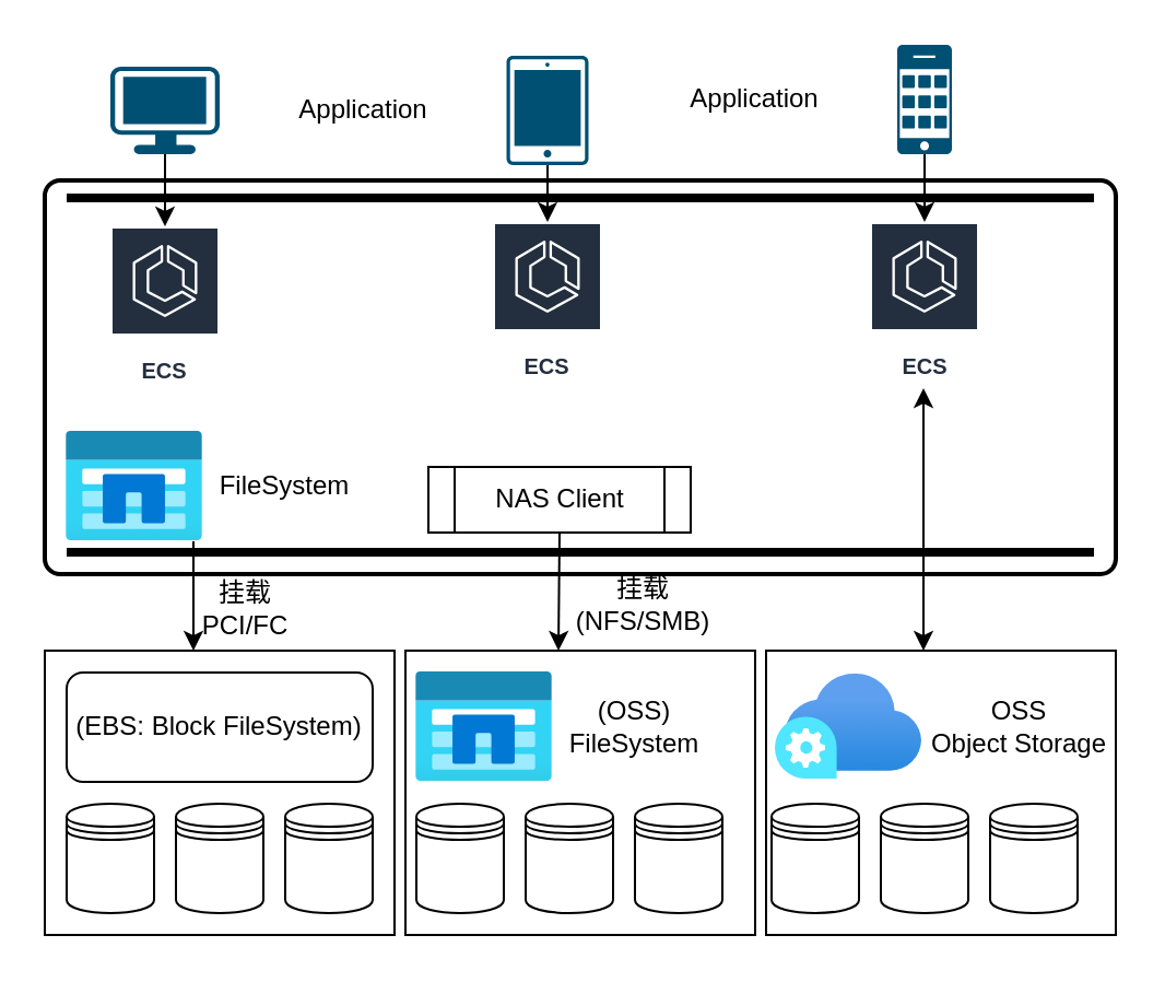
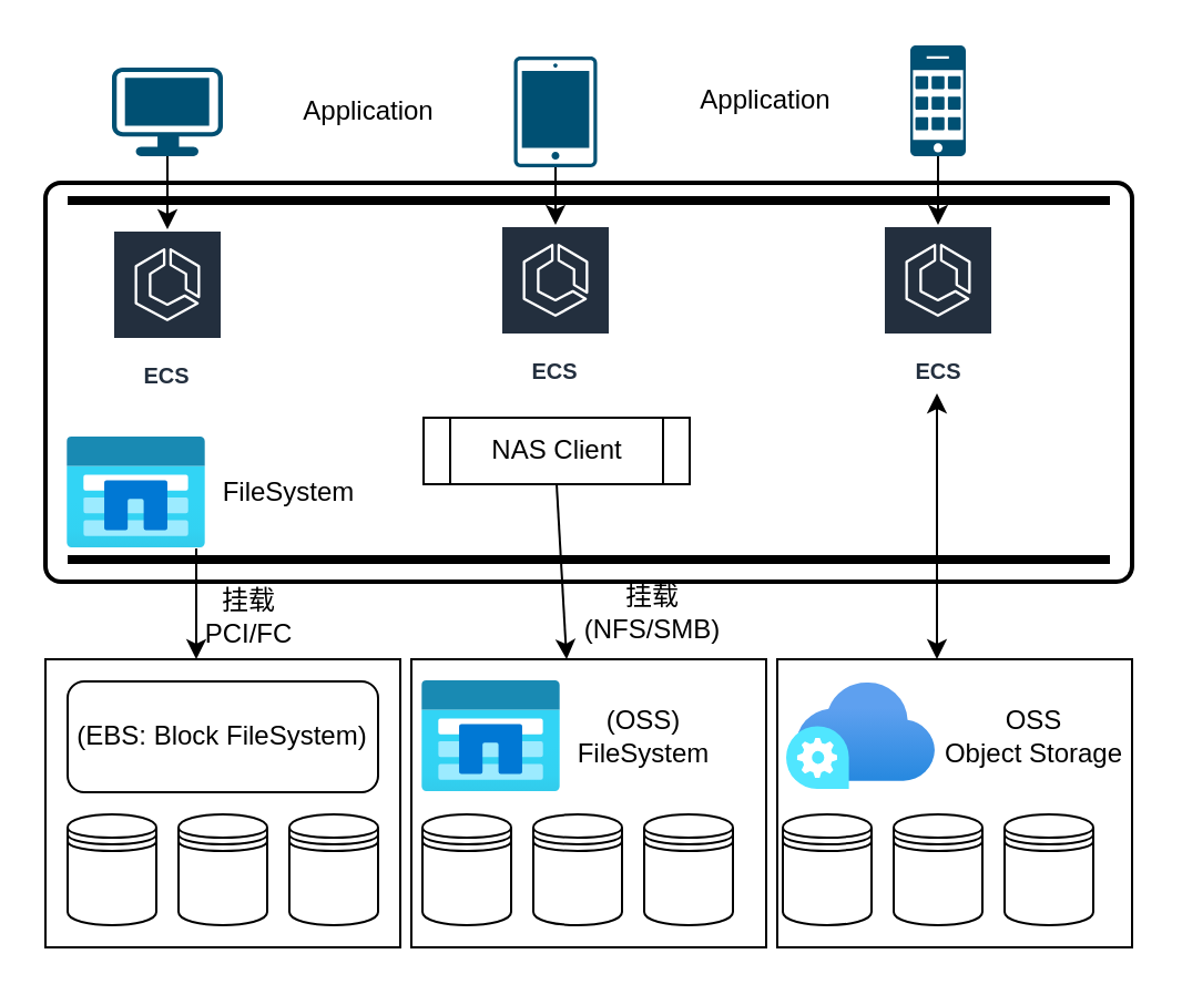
  <mxCell id="0" />
  <mxCell id="1" parent="0" />
  <mxCell id="2" value="" style="rounded=0;whiteSpace=wrap;html=1;" vertex="1" parent="1"><mxGeometry x="350" y="297" width="160" height="130" as="geometry" /></mxCell>
  <mxCell id="3" value="" style="rounded=0;whiteSpace=wrap;html=1;" vertex="1" parent="1"><mxGeometry x="185" y="297" width="160" height="130" as="geometry" /></mxCell>
  <mxCell id="4" value="" style="rounded=0;whiteSpace=wrap;html=1;" vertex="1" parent="1"><mxGeometry x="20" y="297" width="160" height="130" as="geometry" /></mxCell>
  <mxCell id="5" value="" style="rounded=1;whiteSpace=wrap;html=1;absoluteArcSize=1;arcSize=14;strokeWidth=2;" vertex="1" parent="1"><mxGeometry x="20" y="82" width="490" height="180" as="geometry" /></mxCell>
  <mxCell id="6" value="" style="points=[[0.03,0.03,0],[0.5,0,0],[0.97,0.03,0],[1,0.4,0],[0.97,0.745,0],[0.5,1,0],[0.03,0.745,0],[0,0.4,0]];verticalLabelPosition=bottom;html=1;verticalAlign=top;aspect=fixed;align=center;pointerEvents=1;shape=mxgraph.cisco19.workstation;fillColor=#005073;strokeColor=none;" vertex="1" parent="1"><mxGeometry x="50" y="30" width="50" height="40" as="geometry" /></mxCell>
  <mxCell id="7" value="" style="points=[[0.015,0.015,0],[0.985,0.015,0],[0.985,0.985,0],[0.015,0.985,0],[0.25,0,0],[0.5,0,0],[0.75,0,0],[1,0.25,0],[1,0.5,0],[1,0.75,0],[0.75,1,0],[0.5,1,0],[0.25,1,0],[0,0.75,0],[0,0.5,0],[0,0.25,0]];verticalLabelPosition=bottom;html=1;verticalAlign=top;aspect=fixed;align=center;pointerEvents=1;shape=mxgraph.cisco19.handheld;fillColor=#005073;strokeColor=none;" vertex="1" parent="1"><mxGeometry x="231.25" y="25" width="37.5" height="50" as="geometry" /></mxCell>
  <mxCell id="8" value="" style="points=[[0.015,0.015,0],[0.985,0.015,0],[0.985,0.985,0],[0.015,0.985,0],[0.25,0,0],[0.5,0,0],[0.75,0,0],[1,0.25,0],[1,0.5,0],[1,0.75,0],[0.75,1,0],[0.5,1,0],[0.25,1,0],[0,0.75,0],[0,0.5,0],[0,0.25,0]];verticalLabelPosition=bottom;html=1;verticalAlign=top;aspect=fixed;align=center;pointerEvents=1;shape=mxgraph.cisco19.cell_phone;fillColor=#005073;strokeColor=none;" vertex="1" parent="1"><mxGeometry x="410" y="20" width="25" height="50" as="geometry" /></mxCell>
  <mxCell id="9" value="" style="line;strokeWidth=4;html=1;perimeter=backbonePerimeter;points=[];outlineConnect=0;" vertex="1" parent="1"><mxGeometry x="30" y="85" width="470" height="10" as="geometry" /></mxCell>
  <mxCell id="10" value="" style="shape=datastore;whiteSpace=wrap;html=1;" vertex="1" parent="1"><mxGeometry x="30" y="367" width="40" height="50" as="geometry" /></mxCell>
  <mxCell id="11" value="" style="shape=datastore;whiteSpace=wrap;html=1;" vertex="1" parent="1"><mxGeometry x="80" y="367" width="40" height="50" as="geometry" /></mxCell>
  <mxCell id="12" value="" style="shape=datastore;whiteSpace=wrap;html=1;" vertex="1" parent="1"><mxGeometry x="130" y="367" width="40" height="50" as="geometry" /></mxCell>
  <mxCell id="13" value="" style="shape=datastore;whiteSpace=wrap;html=1;" vertex="1" parent="1"><mxGeometry x="190" y="367" width="40" height="50" as="geometry" /></mxCell>
  <mxCell id="14" value="" style="shape=datastore;whiteSpace=wrap;html=1;" vertex="1" parent="1"><mxGeometry x="240" y="367" width="40" height="50" as="geometry" /></mxCell>
  <mxCell id="15" value="" style="shape=datastore;whiteSpace=wrap;html=1;" vertex="1" parent="1"><mxGeometry x="290" y="367" width="40" height="50" as="geometry" /></mxCell>
  <mxCell id="16" value="(EBS: Block FileSystem)" style="rounded=1;whiteSpace=wrap;html=1;" vertex="1" parent="1"><mxGeometry x="30" y="307" width="140" height="50" as="geometry" /></mxCell>
  <mxCell id="17" value="" style="shape=datastore;whiteSpace=wrap;html=1;" vertex="1" parent="1"><mxGeometry x="352.5" y="367" width="40" height="50" as="geometry" /></mxCell>
  <mxCell id="18" value="" style="shape=datastore;whiteSpace=wrap;html=1;" vertex="1" parent="1"><mxGeometry x="402.5" y="367" width="40" height="50" as="geometry" /></mxCell>
  <mxCell id="19" value="" style="shape=datastore;whiteSpace=wrap;html=1;" vertex="1" parent="1"><mxGeometry x="452.5" y="367" width="40" height="50" as="geometry" /></mxCell>
  <mxCell id="20" value="" style="aspect=fixed;html=1;points=[];align=center;image;fontSize=12;image=img/lib/azure2/storage/Data_Box_Edge.svg;" vertex="1" parent="1"><mxGeometry x="354.5" y="308" width="67" height="48" as="geometry" /></mxCell>
  <mxCell id="21" value="" style="group" vertex="1" connectable="0" parent="1"><mxGeometry x="190" y="307" width="131" height="50" as="geometry" /></mxCell>
  <mxCell id="22" value="" style="aspect=fixed;html=1;points=[];align=center;image;fontSize=12;image=img/lib/azure2/storage/Azure_NetApp_Files.svg;" vertex="1" parent="21"><mxGeometry width="62.5" height="50" as="geometry" /></mxCell>
  <mxCell id="23" value="(OSS)&lt;br&gt;FileSystem" style="text;html=1;strokeColor=none;fillColor=none;align=center;verticalAlign=middle;whiteSpace=wrap;rounded=0;" vertex="1" parent="21"><mxGeometry x="69" y="15" width="62" height="20" as="geometry" /></mxCell>
  <mxCell id="24" value="" style="group" vertex="1" connectable="0" parent="1"><mxGeometry x="30" y="197" width="131" height="50" as="geometry" /></mxCell>
  <mxCell id="25" value="" style="aspect=fixed;html=1;points=[];align=center;image;fontSize=12;image=img/lib/azure2/storage/Azure_NetApp_Files.svg;" vertex="1" parent="24"><mxGeometry width="62.5" height="50" as="geometry" /></mxCell>
  <mxCell id="26" value="FileSystem" style="text;html=1;strokeColor=none;fillColor=none;align=center;verticalAlign=middle;whiteSpace=wrap;rounded=0;" vertex="1" parent="24"><mxGeometry x="69" y="15" width="62" height="20" as="geometry" /></mxCell>
  <mxCell id="27" value="OSS&lt;br&gt;Object Storage" style="text;html=1;strokeColor=none;fillColor=none;align=center;verticalAlign=middle;whiteSpace=wrap;rounded=0;" vertex="1" parent="1"><mxGeometry x="420.5" y="322" width="90" height="20" as="geometry" /></mxCell>
  <mxCell id="28" value="" style="line;strokeWidth=4;html=1;perimeter=backbonePerimeter;points=[];outlineConnect=0;" vertex="1" parent="1"><mxGeometry x="30" y="247" width="470" height="10" as="geometry" /></mxCell>
  <mxCell id="29" value="&lt;span&gt;ECS&lt;/span&gt;" style="outlineConnect=0;fontColor=#232F3E;gradientColor=none;strokeColor=#ffffff;fillColor=#232F3E;dashed=0;verticalLabelPosition=middle;verticalAlign=bottom;align=center;html=1;whiteSpace=wrap;fontSize=10;fontStyle=1;spacing=3;shape=mxgraph.aws4.productIcon;prIcon=mxgraph.aws4.ecs;" vertex="1" parent="1"><mxGeometry x="50" y="103" width="50" height="76" as="geometry" /></mxCell>
  <mxCell id="30" value="&lt;span&gt;ECS&lt;/span&gt;" style="outlineConnect=0;fontColor=#232F3E;gradientColor=none;strokeColor=#ffffff;fillColor=#232F3E;dashed=0;verticalLabelPosition=middle;verticalAlign=bottom;align=center;html=1;whiteSpace=wrap;fontSize=10;fontStyle=1;spacing=3;shape=mxgraph.aws4.productIcon;prIcon=mxgraph.aws4.ecs;" vertex="1" parent="1"><mxGeometry x="225" y="101" width="50" height="76" as="geometry" /></mxCell>
  <mxCell id="31" value="&lt;span&gt;ECS&lt;/span&gt;" style="outlineConnect=0;fontColor=#232F3E;gradientColor=none;strokeColor=#ffffff;fillColor=#232F3E;dashed=0;verticalLabelPosition=middle;verticalAlign=bottom;align=center;html=1;whiteSpace=wrap;fontSize=10;fontStyle=1;spacing=3;shape=mxgraph.aws4.productIcon;prIcon=mxgraph.aws4.ecs;" vertex="1" parent="1"><mxGeometry x="397.5" y="101" width="50" height="76" as="geometry" /></mxCell>
  <mxCell id="32" value="" style="endArrow=classic;html=1;exitX=0.5;exitY=1;exitDx=0;exitDy=0;exitPerimeter=0;" edge="1" parent="1" source="6" target="29"><mxGeometry width="50" height="50" relative="1" as="geometry"><mxPoint x="370" y="227" as="sourcePoint" /><mxPoint x="420" y="177" as="targetPoint" /></mxGeometry></mxCell>
  <mxCell id="33" value="" style="endArrow=classic;html=1;exitX=0.928;exitY=1;exitDx=0;exitDy=0;exitPerimeter=0;" edge="1" parent="1" source="25"><mxGeometry width="50" height="50" relative="1" as="geometry"><mxPoint x="370" y="227" as="sourcePoint" /><mxPoint x="88" y="297" as="targetPoint" /></mxGeometry></mxCell>
  <mxCell id="34" value="Application" style="text;html=1;strokeColor=none;fillColor=none;align=center;verticalAlign=middle;whiteSpace=wrap;rounded=0;" vertex="1" parent="1"><mxGeometry x="131" y="40" width="70" height="20" as="geometry" /></mxCell>
  <mxCell id="35" value="" style="endArrow=classic;html=1;exitX=0.5;exitY=1;exitDx=0;exitDy=0;exitPerimeter=0;" edge="1" parent="1" source="7" target="30"><mxGeometry width="50" height="50" relative="1" as="geometry"><mxPoint x="370" y="217" as="sourcePoint" /><mxPoint x="420" y="167" as="targetPoint" /></mxGeometry></mxCell>
  <mxCell id="36" value="" style="endArrow=classic;html=1;exitX=0.5;exitY=1;exitDx=0;exitDy=0;exitPerimeter=0;" edge="1" parent="1" source="8" target="31"><mxGeometry width="50" height="50" relative="1" as="geometry"><mxPoint x="370" y="217" as="sourcePoint" /><mxPoint x="420" y="167" as="targetPoint" /></mxGeometry></mxCell>
  <mxCell id="37" value="" style="endArrow=classic;html=1;exitX=0.5;exitY=1;exitDx=0;exitDy=0;" edge="1" parent="1" source="42"><mxGeometry width="50" height="50" relative="1" as="geometry"><mxPoint x="255" y="247" as="sourcePoint" /><mxPoint x="255" y="297" as="targetPoint" /></mxGeometry></mxCell>
  <mxCell id="38" value="" style="endArrow=classic;startArrow=classic;html=1;" edge="1" parent="1"><mxGeometry width="50" height="50" relative="1" as="geometry"><mxPoint x="422" y="297" as="sourcePoint" /><mxPoint x="422" y="177" as="targetPoint" /></mxGeometry></mxCell>
  <mxCell id="39" value="挂载&lt;br&gt;PCI/FC" style="text;html=1;strokeColor=none;fillColor=none;align=center;verticalAlign=middle;whiteSpace=wrap;rounded=0;" vertex="1" parent="1"><mxGeometry x="92" y="268" width="40" height="20" as="geometry" /></mxCell>
  <mxCell id="40" value="挂载(NFS/SMB)" style="text;html=1;strokeColor=none;fillColor=none;align=center;verticalAlign=middle;whiteSpace=wrap;rounded=0;" vertex="1" parent="1"><mxGeometry x="258" y="266" width="72" height="20" as="geometry" /></mxCell>
  <mxCell id="41" value="Application" style="text;html=1;strokeColor=none;fillColor=none;align=center;verticalAlign=middle;whiteSpace=wrap;rounded=0;" vertex="1" parent="1"><mxGeometry x="310" y="35" width="70" height="20" as="geometry" /></mxCell>
- <mxCell id="42" value="NAS Client" style="shape=process;whiteSpace=wrap;html=1;backgroundOutline=1;" vertex="1" parent="1"><mxGeometry x="195.5" y="213" width="120" height="30" as="geometry" /></mxCell>
+ <mxCell id="42" value="NAS Client" style="shape=process;whiteSpace=wrap;html=1;backgroundOutline=1;" vertex="1" parent="1"><mxGeometry x="190.5" y="188" width="120" height="30" as="geometry" /></mxCell>
